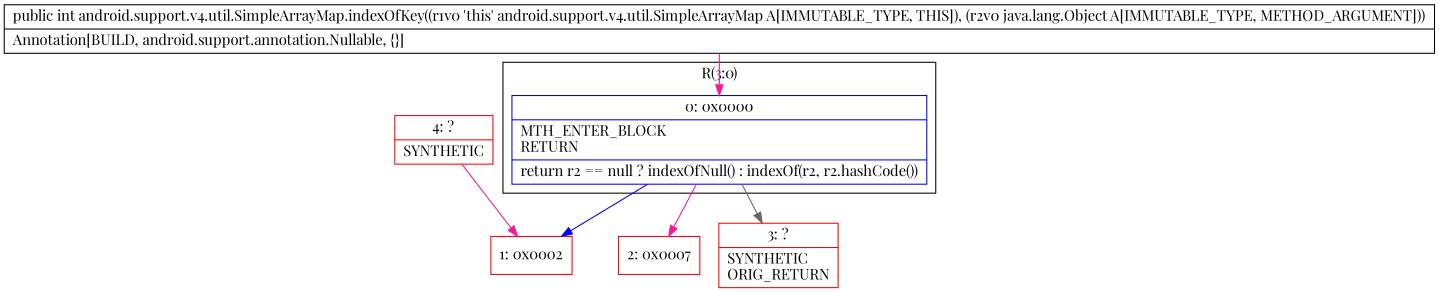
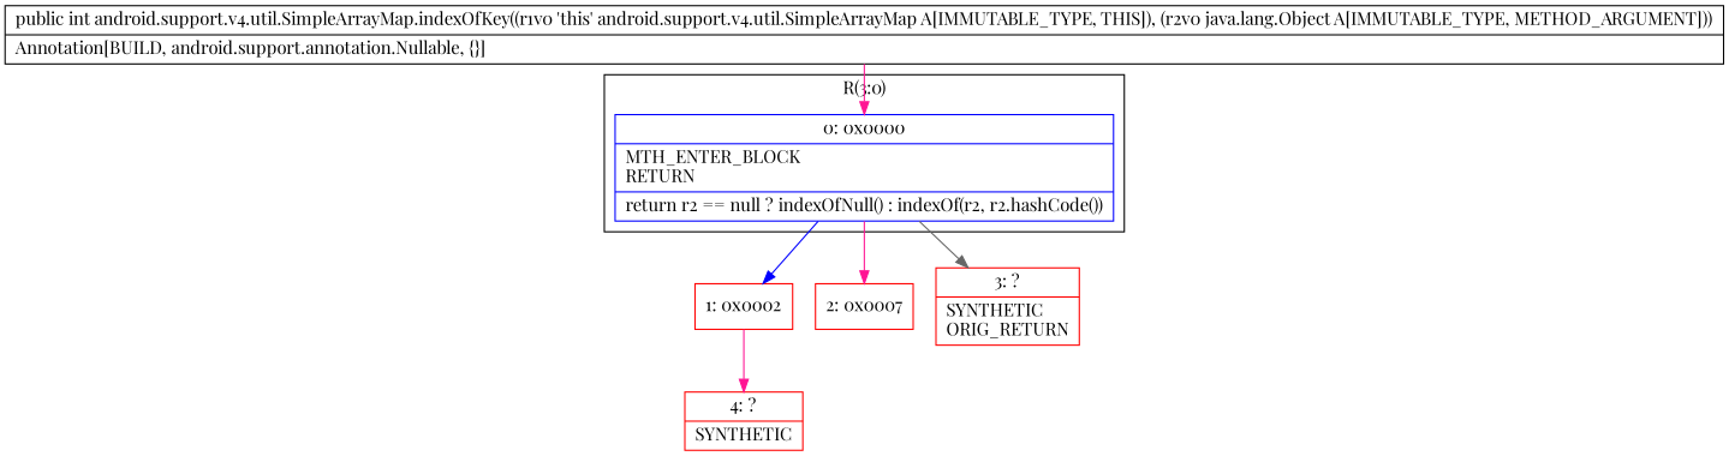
  digraph {
    fontname="Playfair Display"
    node [color=red fontname="Playfair Display" shape=record]
    edge [color=deeppink fontname="Playfair Display"]
    n1 [color=blue label="{0\:\ 0x0000|MTH_ENTER_BLOCK\lRETURN\l|return r2 == null ? indexOfNull() : indexOf(r2, r2.hashCode())\l}"]
    n2 [label="{1\:\ 0x0002}"]
    n3 [label="{2\:\ 0x0007}"]
    n4 [label="{3\:\ ?|SYNTHETIC\lORIG_RETURN\l}"]
    n5 [label="{4\:\ ?|SYNTHETIC\l}"]
    n6 [label="{public int android.support.v4.util.SimpleArrayMap.indexOfKey((r1v0 'this' android.support.v4.util.SimpleArrayMap A[IMMUTABLE_TYPE, THIS]), (r2v0 java.lang.Object A[IMMUTABLE_TYPE, METHOD_ARGUMENT]))  | Annotation[BUILD, android.support.annotation.Nullable, \{\}]\l}" color=""]
    subgraph cluster_1 {
      label="R(3:0)"
      n1
    }
    n1 -> n2 [color=blue]
    n1 -> n3
    n1 -> n4 [color=gray40]
-   n5 -> n2
+   n2 -> n5
    n6 -> n1
  }
